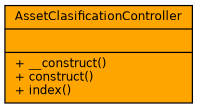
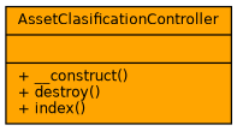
  digraph {
-   n1 [color=black fillcolor=orange fontcolor=black fontname=Helvetica fontsize=10 height=0.2 label="{AssetClasificationController\n||+ __construct()\l+ construct()\l+ index()\l}" shape=record style=filled width=0.4]
+   n1 [color=black fillcolor=orange fontcolor=black fontname=Helvetica fontsize=10 height=0.2 label="{AssetClasificationController\n||+ __construct()\l+ destroy()\l+ index()\l}" shape=record style=filled width=0.4]
  }
